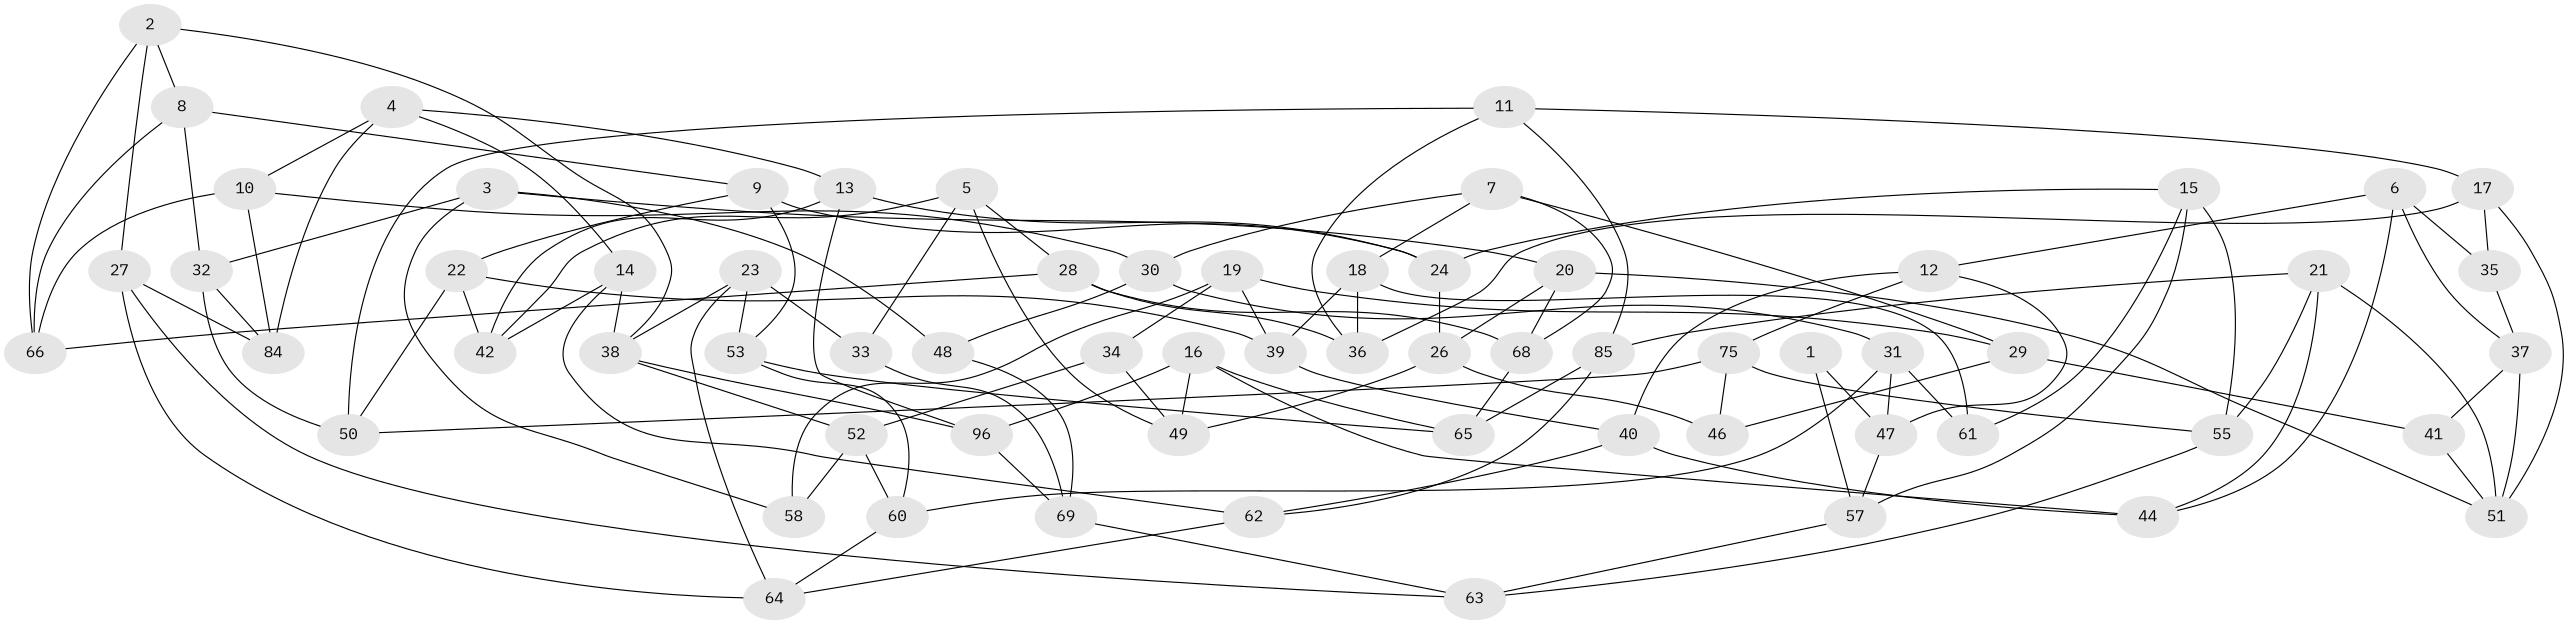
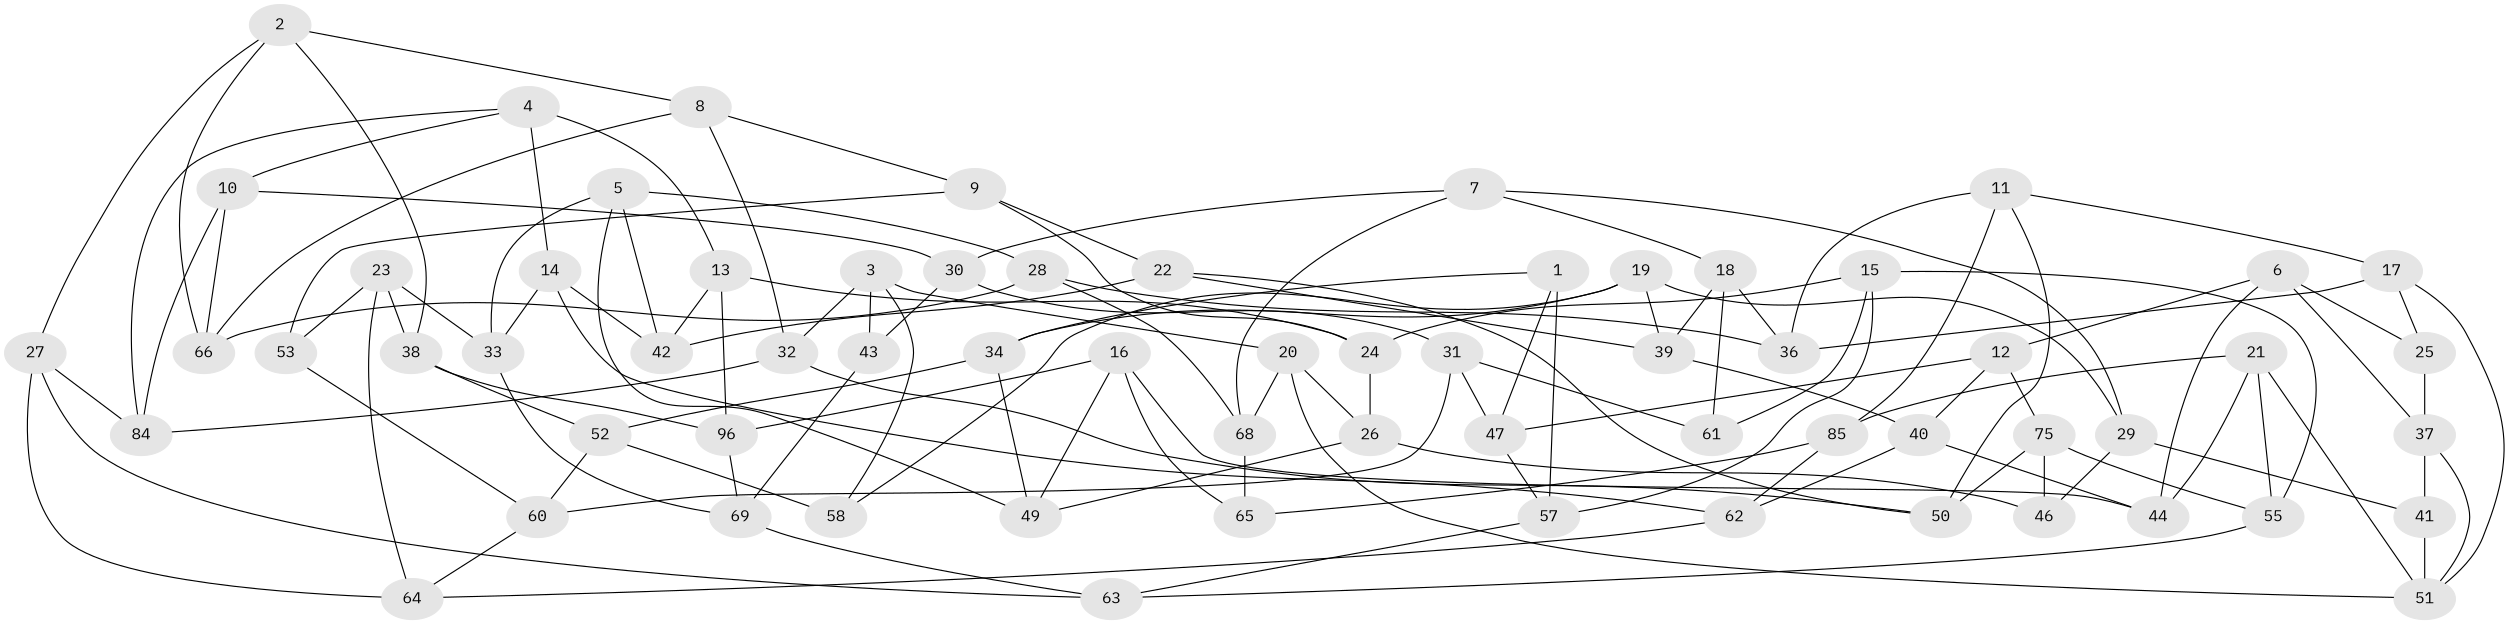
  graph {
    fontname="IBM Plex Mono"
    node [color=gray90 fontname="IBM Plex Mono" style=filled]
    edge [fontname="IBM Plex Mono"]
    1
    34
    47
    57
    49
    52
    63
    2
    8
    27
    38
    66
    32
    9
    n15 [label=84]
    64
    n17 [label=96]
    3
    58
    20
-   43 [label=48]
+   43
    n22 [label=68]
    51
    26
    50
    n26 [label=69]
    4
    10
    13
    14
    30
    42
    24
    33
    62
    5
    28
    36
    6
    12
-   25 [label=35]
+   25
    37
    44
    n44 [label=75]
    40
    41
    7
    18
    29
    61
    39
    46
    31
    65
    22
    53
    60
    11
    17
    n60 [label=85]
    55
    15
    16
    19
    21
    23
+   1 -- 34
    1 -- 47
    1 -- 57
    34 -- 49
    34 -- 52
    47 -- 57
    57 -- 63
    52 -- 58
    52 -- 60
    2 -- 8
    2 -- 27
    2 -- 38
    2 -- 66
    8 -- 66
    8 -- 32
    8 -- 9
    27 -- 63
    27 -- n15
    27 -- 64
    38 -- 52
    38 -- n17
    32 -- n15
    32 -- 50
    9 -- 24
    9 -- 22
    9 -- 53
    n17 -- n26
    3 -- 32
    3 -- 58
    3 -- 20
    3 -- 43
    20 -- n22
    20 -- 51
    20 -- 26
    43 -- n26
    n22 -- 65
    26 -- 49
    26 -- 46
    n26 -- 63
    4 -- n15
    4 -- 10
    4 -- 13
    4 -- 14
    10 -- 66
    10 -- n15
    10 -- 30
    13 -- n17
    13 -- 42
    13 -- 24
    14 -- 42
-   14 -- 38
+   14 -- 33
    14 -- 62
    30 -- 43
    30 -- 31
    24 -- 26
    33 -- n26
    62 -- 64
    5 -- 49
    5 -- 42
    5 -- 33
    5 -- 28
    28 -- 66
    28 -- n22
    28 -- 36
    6 -- 12
    6 -- 25
    6 -- 37
    6 -- 44
    12 -- 47
    12 -- n44
    12 -- 40
    25 -- 37
    37 -- 51
    37 -- 41
    n44 -- 50
    n44 -- 46
    n44 -- 55
    40 -- 62
    40 -- 44
    41 -- 51
    7 -- n22
    7 -- 30
    7 -- 18
    7 -- 29
    18 -- 36
    18 -- 61
    18 -- 39
    29 -- 41
    29 -- 46
    39 -- 40
    31 -- 47
    31 -- 61
    31 -- 60
    22 -- 50
    22 -- 42
    22 -- 39
-   53 -- 65
    53 -- 60
    60 -- 64
    11 -- 50
    11 -- 36
    11 -- 17
    11 -- n60
    17 -- 51
    17 -- 36
    17 -- 25
    n60 -- 62
    n60 -- 65
    55 -- 63
    15 -- 57
    15 -- 24
    15 -- 61
    15 -- 55
    16 -- 49
    16 -- n17
    16 -- 44
    16 -- 65
    19 -- 34
    19 -- 58
    19 -- 29
    19 -- 39
    21 -- 51
    21 -- 44
    21 -- n60
    21 -- 55
    23 -- 38
    23 -- 64
    23 -- 33
    23 -- 53
  }
